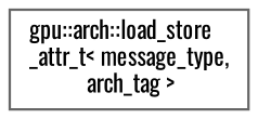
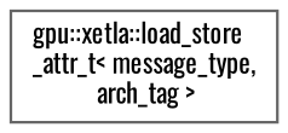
  digraph {
    rankdir=LR
    fontname=Oswald
-   n1 [color=grey40 fillcolor=white fontname=Oswald fontsize=10 height=0.2 label="gpu::arch::load_store\l_attr_t\< message_type,\l arch_tag \>" shape=box style=filled width=0.4]
+   n1 [color=grey40 fillcolor=white fontname=Oswald fontsize=10 height=0.2 label="gpu::xetla::load_store\l_attr_t\< message_type,\l arch_tag \>" shape=box style=filled width=0.4]
  }
